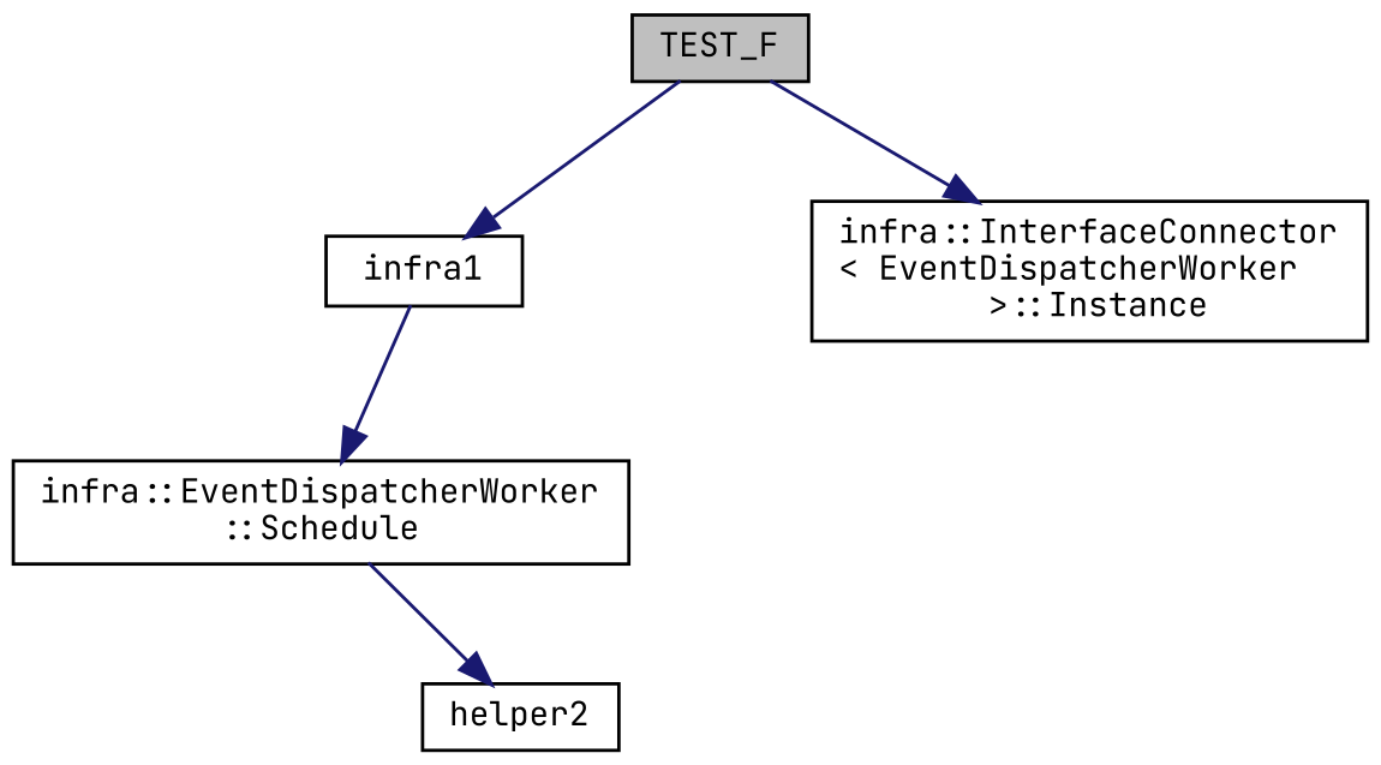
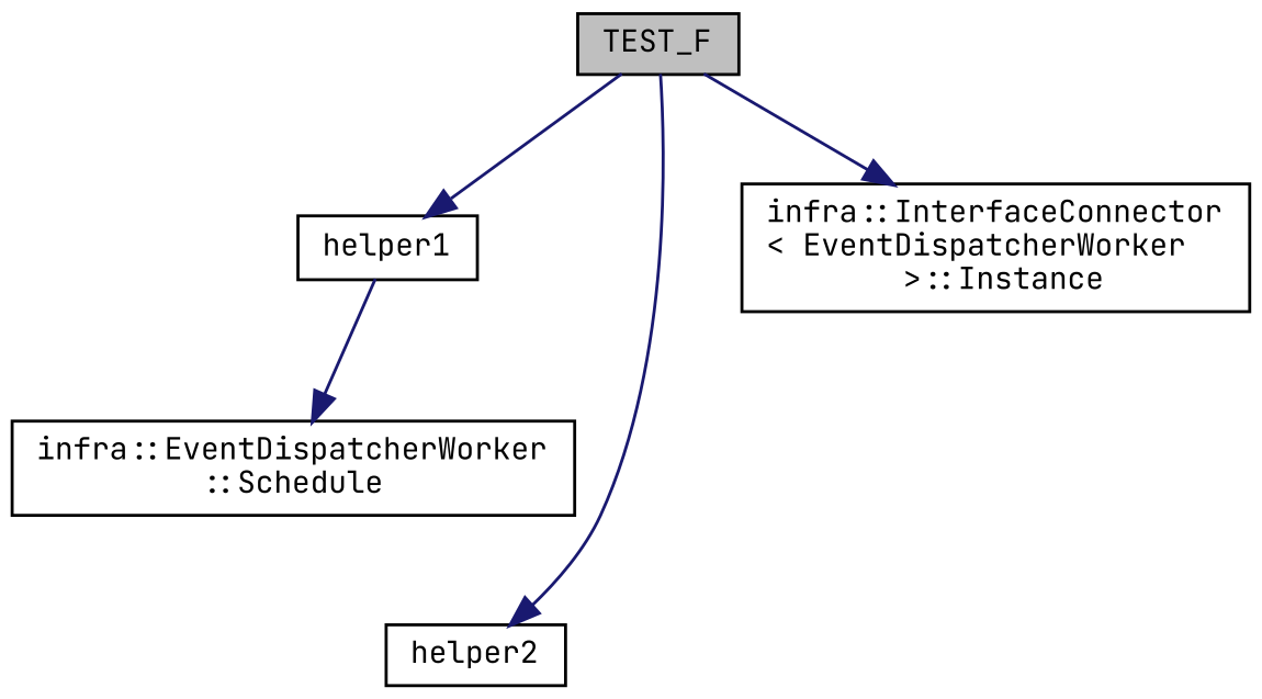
  digraph {
    fontname="JetBrains Mono"
    rankdir=TB
    node [color=black fillcolor=white fontname="JetBrains Mono" fontsize=10 shape=record style=filled]
    edge [color=midnightblue fontname="JetBrains Mono" fontsize=10 labelfontname=Helvetica labelfontsize=10 style=solid]
    n1 [fillcolor=grey75 fontcolor=black height=0.2 label=TEST_F width=0.4]
-   n2 [height=0.2 label=infra1 width=0.4]
+   n2 [height=0.2 label=helper1 width=0.4]
    n3 [height=0.2 label=helper2 width=0.4]
    n4 [height=0.2 label="infra::InterfaceConnector\l\< EventDispatcherWorker\l \>::Instance" width=0.4]
    n5 [height=0.2 label="infra::EventDispatcherWorker\l::Schedule" width=0.4]
    n1 -> n2
-   n5 -> n3
+   n1 -> n3
    n1 -> n4
    n2 -> n5
  }
